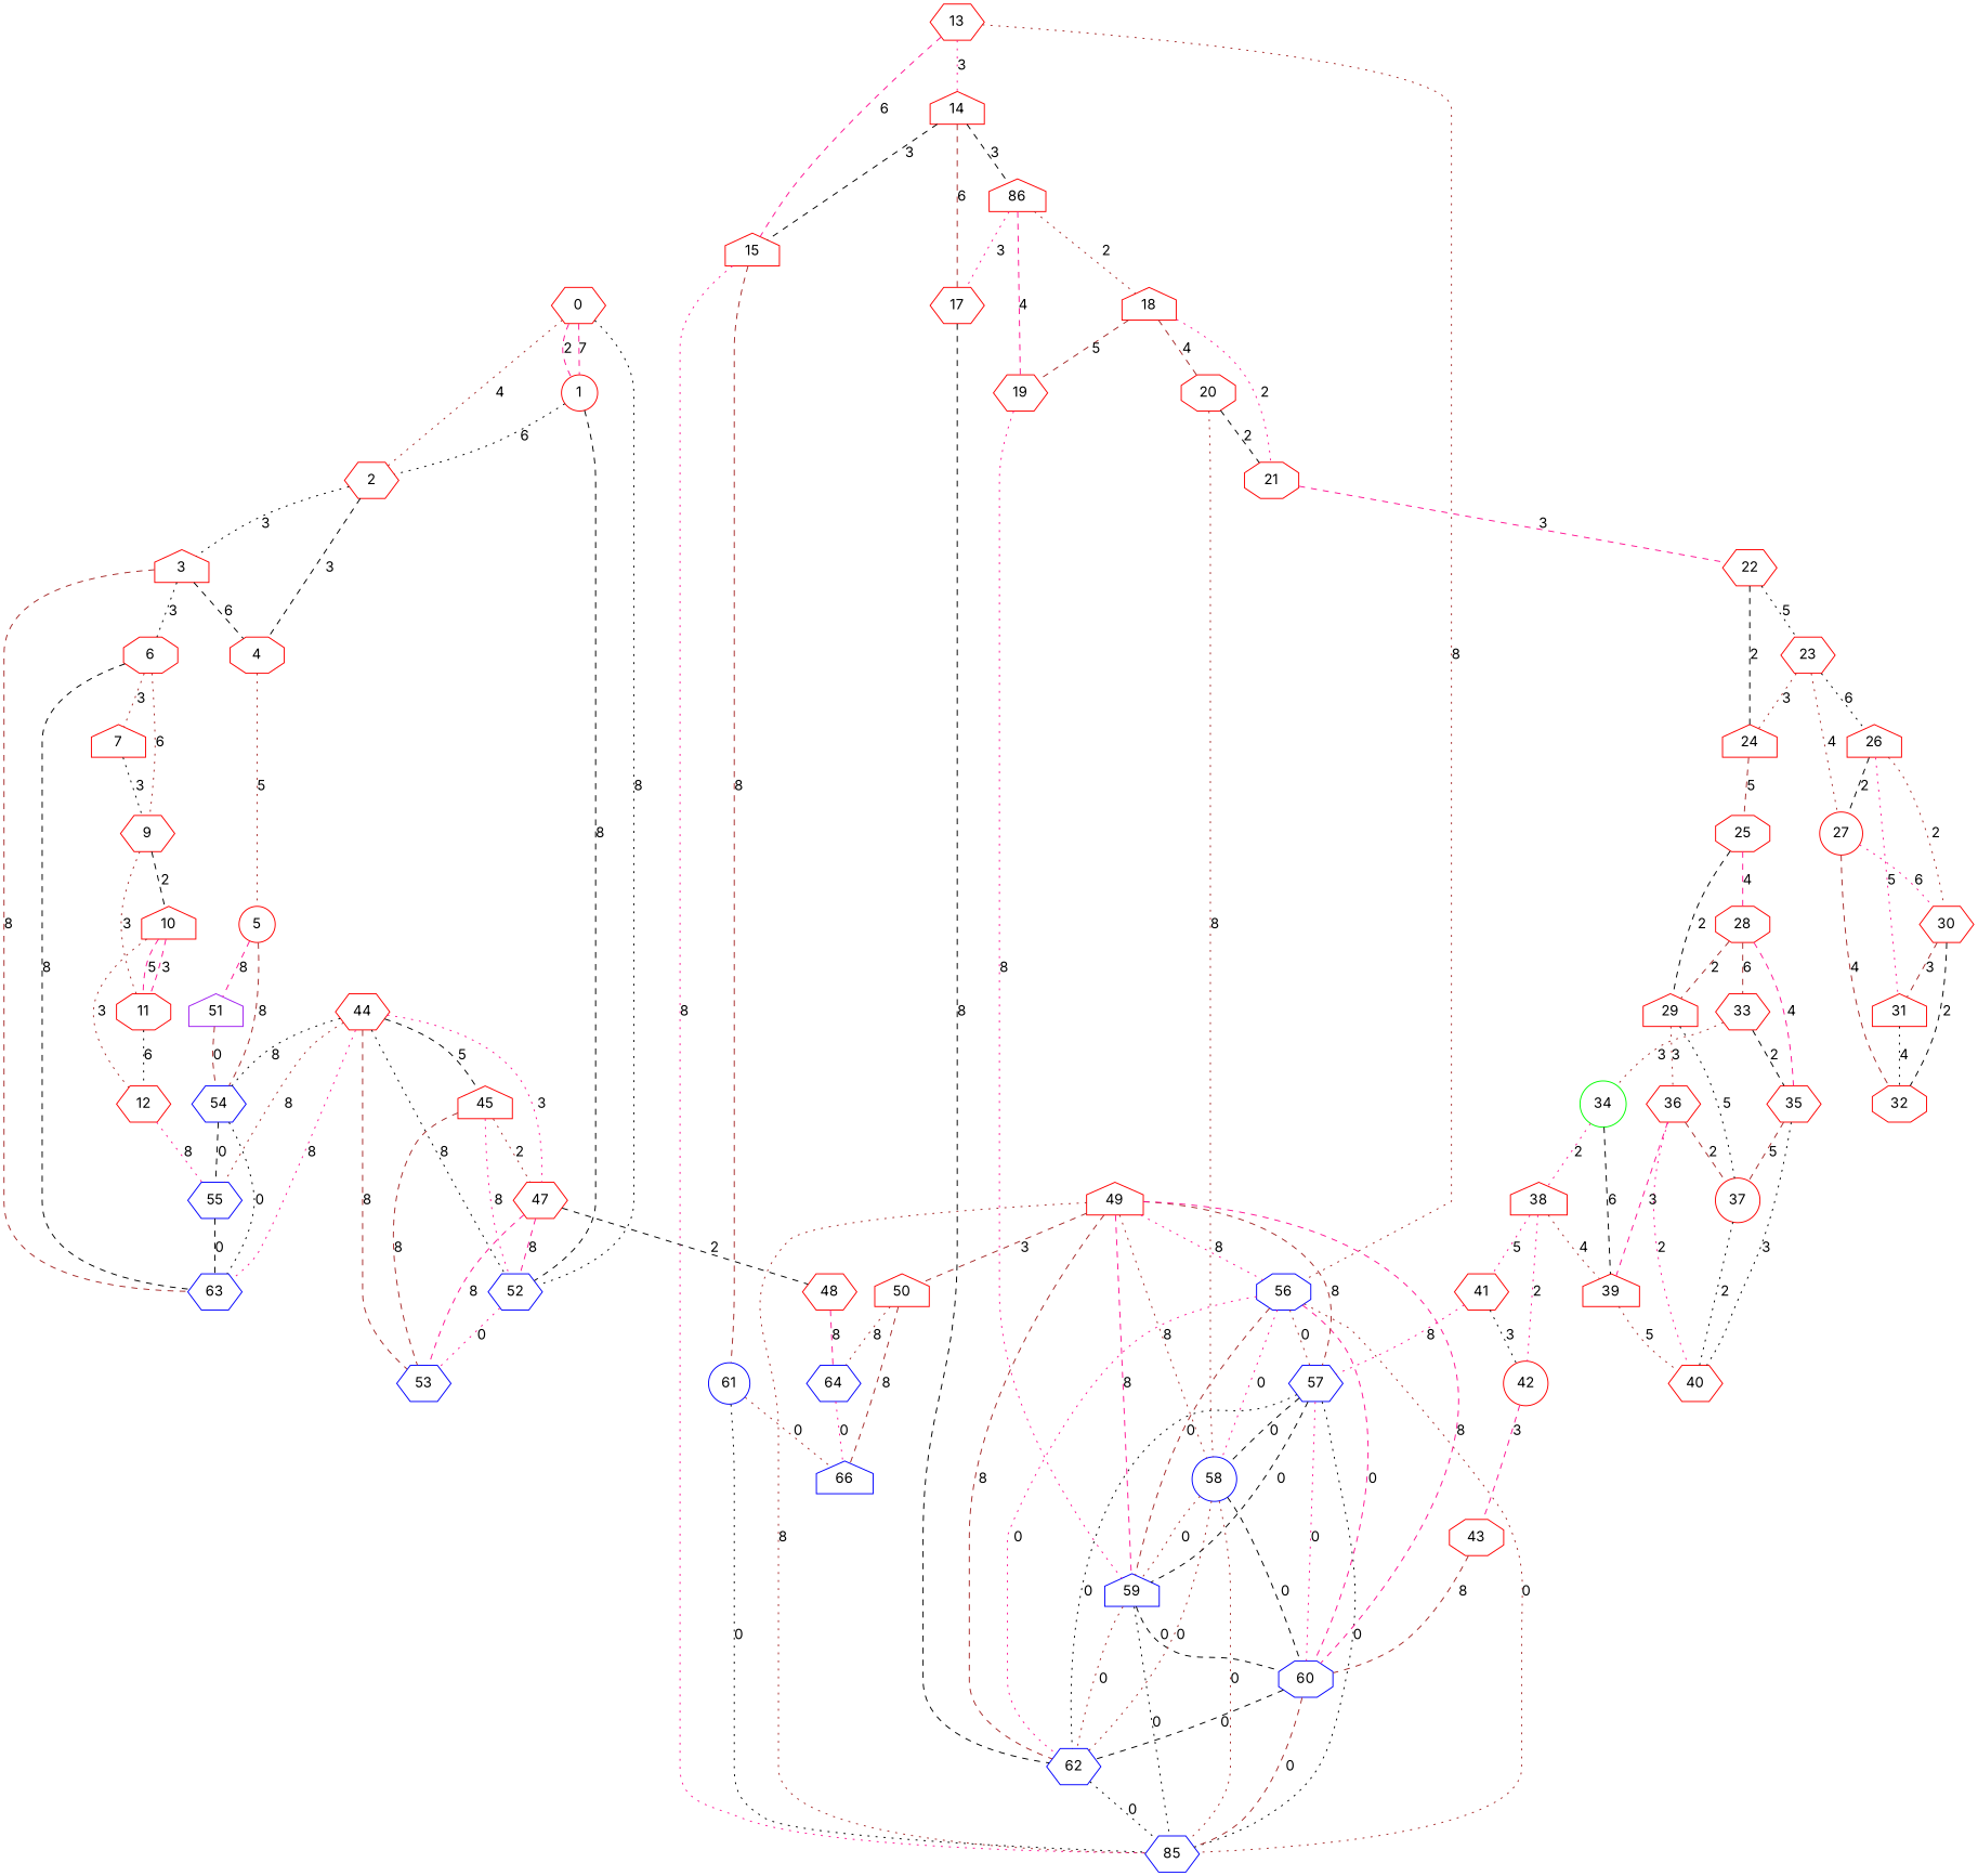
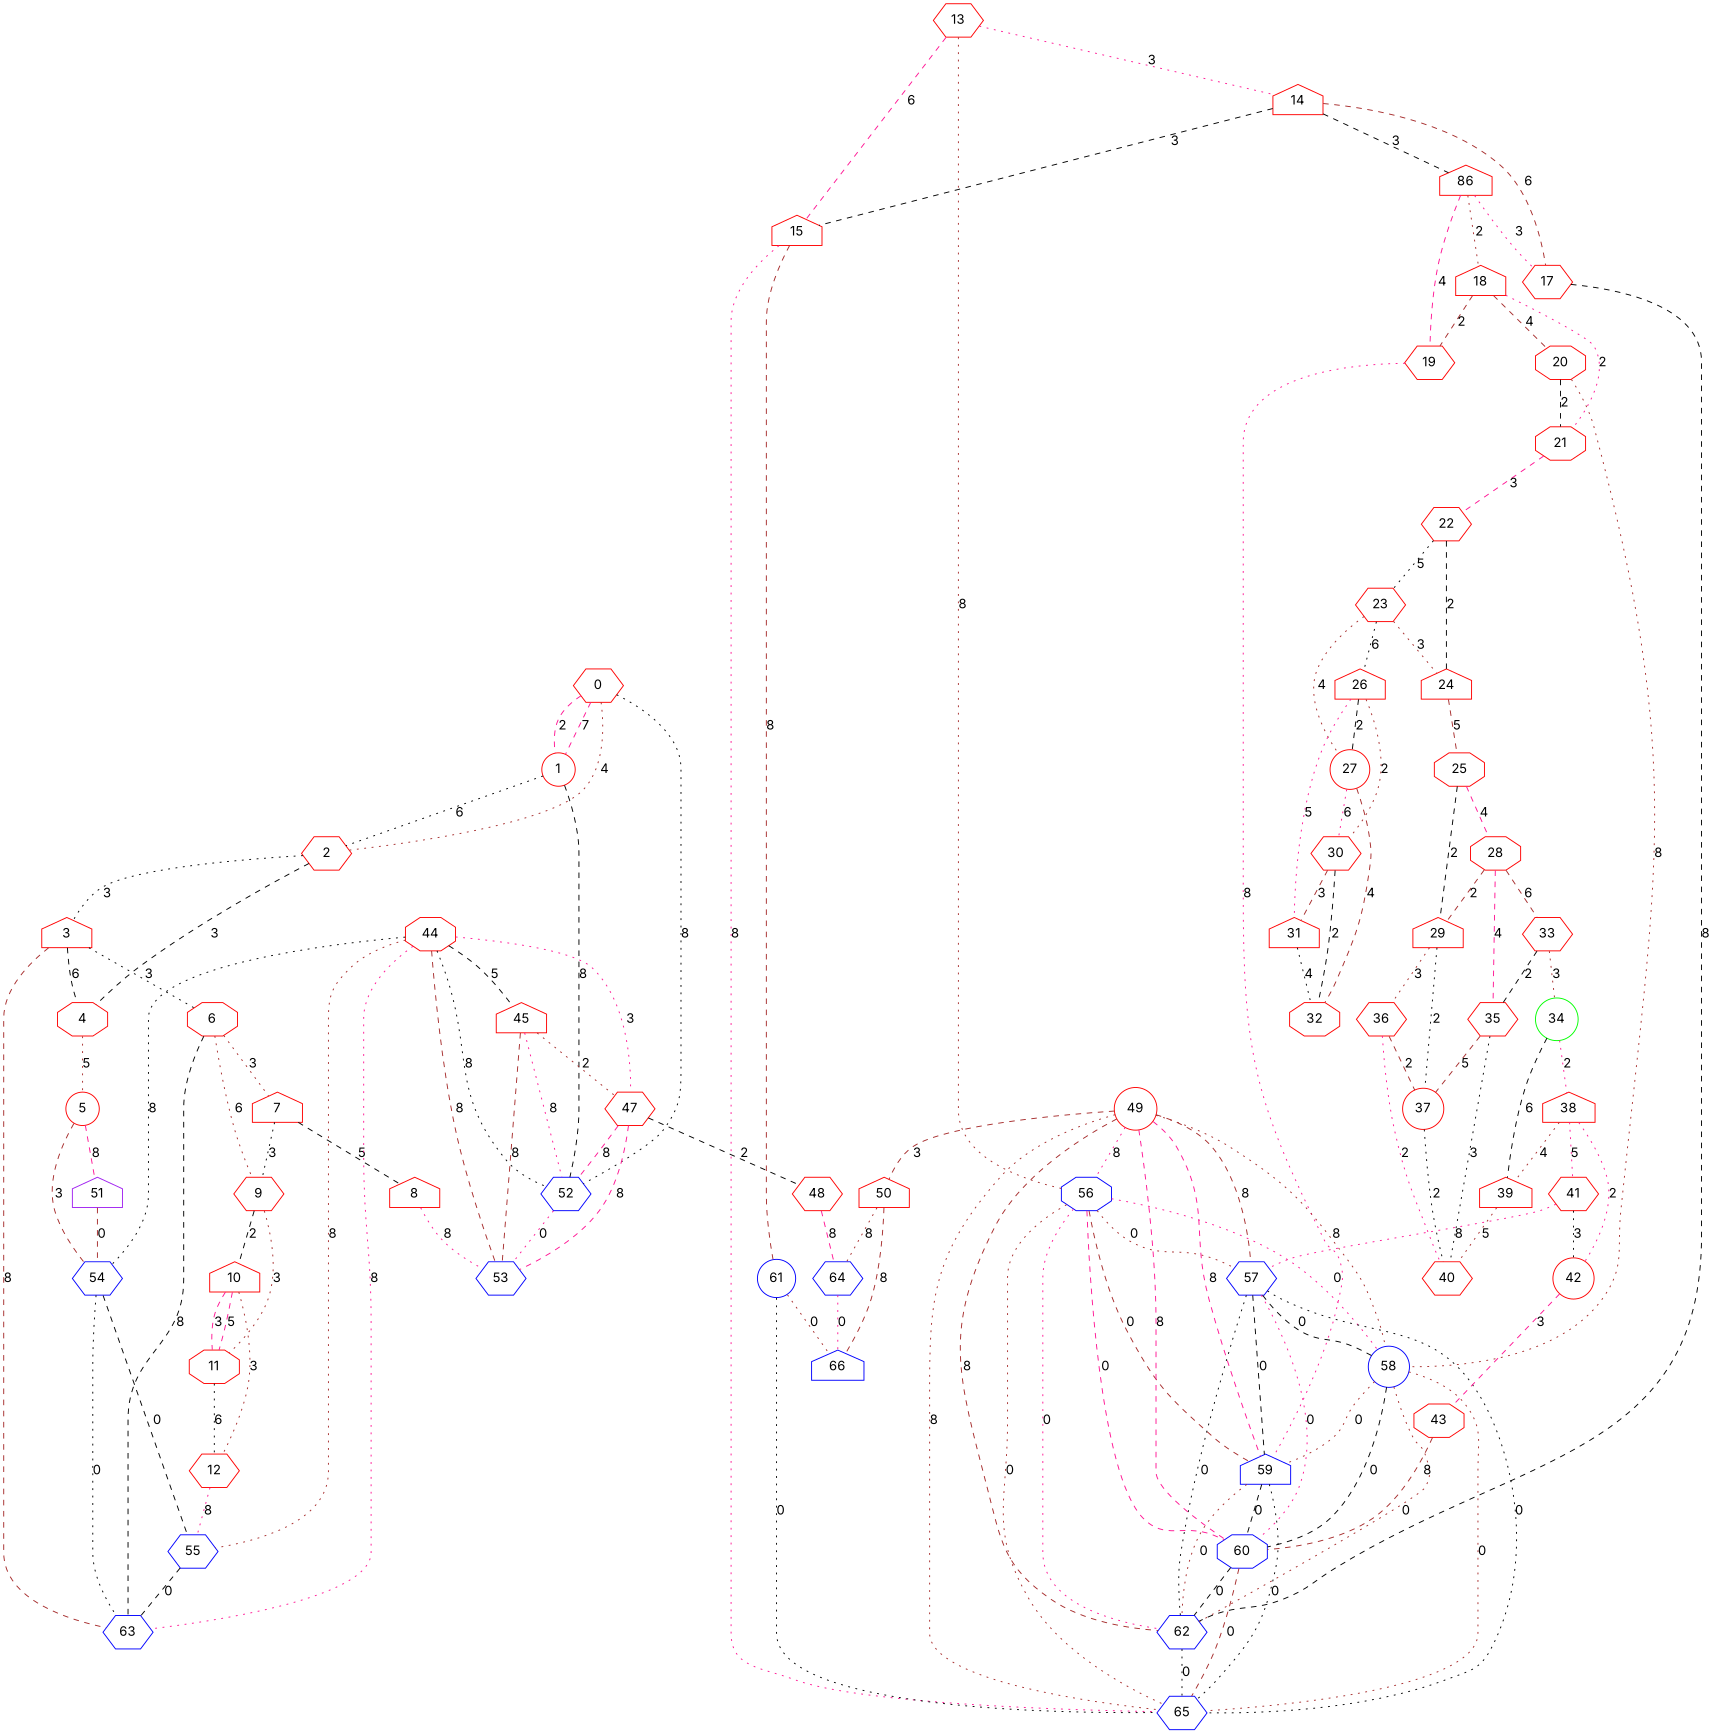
  graph {
    fontname=Inter
    node [color=red fontname=Inter shape=hexagon weight=1]
    edge [color=brown fontname=Inter style=dotted]
    1 [shape=circle]
    0
    2
    52 [color=blue weight=3]
    3 [shape=house]
    4 [shape=octagon]
    53 [color=blue weight=3]
    6 [shape=octagon]
    63 [color=blue weight=3]
    5 [shape=circle]
    7 [shape=house]
    9
    51 [color=purple shape=house weight=4]
    54 [color=blue weight=3]
    55 [color=blue weight=3]
+   8 [shape=house]
    10 [shape=house]
    11 [shape=octagon]
    12
    14 [shape=house]
    13
    15 [shape=house]
    56 [color=blue shape=octagon weight=3]
    n24 [label=86 shape=house]
    17
    61 [color=blue shape=circle weight=3]
-   65 [color=blue weight=3 label=85]
+   65 [color=blue weight=3]
    62 [color=blue weight=3]
    59 [color=blue shape=house weight=3]
    58 [color=blue shape=circle weight=3]
    57 [color=blue weight=3]
    60 [color=blue shape=octagon weight=3]
    18 [shape=house]
    19
    66 [color=blue shape=house weight=3]
    20 [shape=octagon]
    21 [shape=octagon]
    22
    23
    24 [shape=house]
    26 [shape=house]
    27 [shape=circle]
    25 [shape=octagon]
    30
    31 [shape=house]
    32 [shape=octagon]
    28 [shape=octagon]
    29 [shape=house]
    33
    35
    36
    37 [shape=circle]
    34 [color=green shape=circle weight=2]
    40
    39 [shape=house]
    38 [shape=house]
    41
    42 [shape=circle]
    43 [shape=octagon]
-   44
+   44 [shape=octagon]
    45 [shape=house]
    47
    48
    64 [color=blue weight=3]
-   49 [shape=house]
+   49 [shape=circle]
    50 [shape=house]
    1 -- 2 [color=black label=6]
    1 -- 52 [color=black label=8 style=dashed]
    0 -- 1 [color=deeppink label=2 style=dashed]
    0 -- 1 [color=deeppink label=7 style=dashed]
    0 -- 2 [label=4]
    0 -- 52 [color=black label=8]
    2 -- 3 [color=black label=3]
    2 -- 4 [color=black label=3 style=dashed]
    52 -- 53 [color=deeppink label=0]
    3 -- 4 [color=black label=6 style=dashed]
    3 -- 6 [color=black label=3]
    3 -- 63 [label=8 style=dashed]
    4 -- 5 [label=5]
    6 -- 63 [color=black label=8 style=dashed]
    6 -- 7 [label=3]
    6 -- 9 [label=6]
    5 -- 51 [color=deeppink label=8 style=dashed]
-   5 -- 54 [label=8 style=dashed]
+   5 -- 54 [label=3 style=dashed]
    7 -- 9 [color=black label=3]
+   7 -- 8 [color=black label=5 style=dashed]
    9 -- 10 [color=black label=2 style=dashed]
    9 -- 11 [label=3]
    51 -- 54 [label=0 style=dashed]
    54 -- 63 [color=black label=0]
    54 -- 55 [color=black label=0 style=dashed]
    55 -- 63 [color=black label=0 style=dashed]
+   8 -- 53 [color=deeppink label=8]
    10 -- 11 [color=deeppink label=5 style=dashed]
    10 -- 11 [color=deeppink label=3 style=dashed]
    10 -- 12 [label=3]
    11 -- 12 [color=black label=6]
    12 -- 55 [color=deeppink label=8]
    14 -- 15 [color=black label=3 style=dashed]
    14 -- n24 [color=black label=3 style=dashed]
    14 -- 17 [label=6 style=dashed]
    13 -- 14 [color=deeppink label=3]
    13 -- 15 [color=deeppink label=6 style=dashed]
    13 -- 56 [label=8]
    15 -- 61 [label=8 style=dashed]
    15 -- 65 [color=deeppink label=8]
    56 -- 65 [label=0]
    56 -- 62 [color=deeppink label=0]
    56 -- 59 [label=0 style=dashed]
    56 -- 58 [color=deeppink label=0]
    56 -- 57 [label=0]
    56 -- 60 [color=deeppink label=0 style=dashed]
    n24 -- 17 [color=deeppink label=3]
    n24 -- 18 [label=2]
    n24 -- 19 [color=deeppink label=4 style=dashed]
    17 -- 62 [color=black label=8 style=dashed]
    61 -- 65 [color=black label=0]
    61 -- 66 [label=0]
    62 -- 65 [color=black label=0]
    59 -- 65 [color=black label=0]
    59 -- 62 [label=0]
    59 -- 60 [color=black label=0 style=dashed]
    58 -- 65 [label=0]
    58 -- 62 [label=0]
    58 -- 59 [label=0]
    58 -- 60 [color=black label=0 style=dashed]
    57 -- 65 [color=black label=0]
    57 -- 62 [color=black label=0]
    57 -- 59 [color=black label=0 style=dashed]
    57 -- 58 [color=black label=0 style=dashed]
    57 -- 60 [color=deeppink label=0]
    60 -- 65 [label=0 style=dashed]
    60 -- 62 [color=black label=0 style=dashed]
-   18 -- 19 [label=5 style=dashed]
+   18 -- 19 [label=2 style=dashed]
    18 -- 20 [label=4 style=dashed]
    18 -- 21 [color=deeppink label=2]
    19 -- 59 [color=deeppink label=8]
    20 -- 58 [label=8]
    20 -- 21 [color=black label=2 style=dashed]
    21 -- 22 [color=deeppink label=3 style=dashed]
    22 -- 23 [color=black label=5]
    22 -- 24 [color=black label=2 style=dashed]
    23 -- 24 [label=3]
    23 -- 26 [color=black label=6]
    23 -- 27 [label=4]
    24 -- 25 [label=5 style=dashed]
    26 -- 27 [color=black label=2 style=dashed]
    26 -- 30 [label=2]
    26 -- 31 [color=deeppink label=5]
    27 -- 30 [color=deeppink label=6]
    27 -- 32 [label=4 style=dashed]
    25 -- 28 [color=deeppink label=4 style=dashed]
    25 -- 29 [color=black label=2 style=dashed]
    30 -- 31 [label=3 style=dashed]
    30 -- 32 [color=black label=2 style=dashed]
    31 -- 32 [color=black label=4]
    28 -- 29 [label=2 style=dashed]
    28 -- 33 [label=6 style=dashed]
    28 -- 35 [color=deeppink label=4 style=dashed]
    29 -- 36 [label=3]
-   29 -- 37 [color=black label=5]
+   29 -- 37 [color=black label=2]
    33 -- 35 [color=black label=2 style=dashed]
    33 -- 34 [label=3]
    35 -- 37 [label=5 style=dashed]
    35 -- 40 [color=black label=3]
    36 -- 37 [label=2 style=dashed]
    36 -- 40 [color=deeppink label=2]
-   36 -- 39 [color=deeppink label=3 style=dashed]
    37 -- 40 [color=black label=2]
    34 -- 39 [color=black label=6 style=dashed]
    34 -- 38 [color=deeppink label=2]
    39 -- 40 [label=5]
    38 -- 39 [label=4]
    38 -- 41 [color=deeppink label=5]
    38 -- 42 [color=deeppink label=2]
    41 -- 57 [color=deeppink label=8]
    41 -- 42 [color=black label=3]
    42 -- 43 [color=deeppink label=3 style=dashed]
    43 -- 60 [label=8 style=dashed]
    44 -- 52 [color=black label=8]
    44 -- 53 [label=8 style=dashed]
    44 -- 63 [color=deeppink label=8]
    44 -- 54 [color=black label=8]
    44 -- 55 [label=8]
    44 -- 45 [color=black label=5 style=dashed]
    44 -- 47 [color=deeppink label=3]
    45 -- 52 [color=deeppink label=8]
    45 -- 53 [label=8 style=dashed]
    45 -- 47 [label=2]
    47 -- 52 [color=deeppink label=8 style=dashed]
    47 -- 53 [color=deeppink label=8 style=dashed]
    47 -- 48 [color=black label=2 style=dashed]
    48 -- 64 [color=deeppink label=8 style=dashed]
    64 -- 66 [color=deeppink label=0]
    49 -- 56 [color=deeppink label=8]
    49 -- 65 [label=8]
    49 -- 62 [label=8 style=dashed]
    49 -- 59 [color=deeppink label=8 style=dashed]
    49 -- 58 [label=8]
    49 -- 57 [label=8 style=dashed]
    49 -- 60 [color=deeppink label=8 style=dashed]
    49 -- 50 [label=3 style=dashed]
    50 -- 66 [label=8 style=dashed]
    50 -- 64 [label=8]
  }
